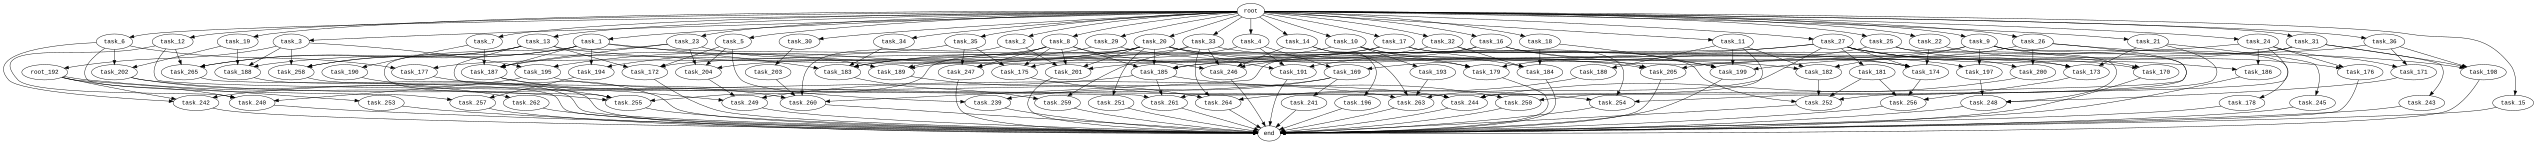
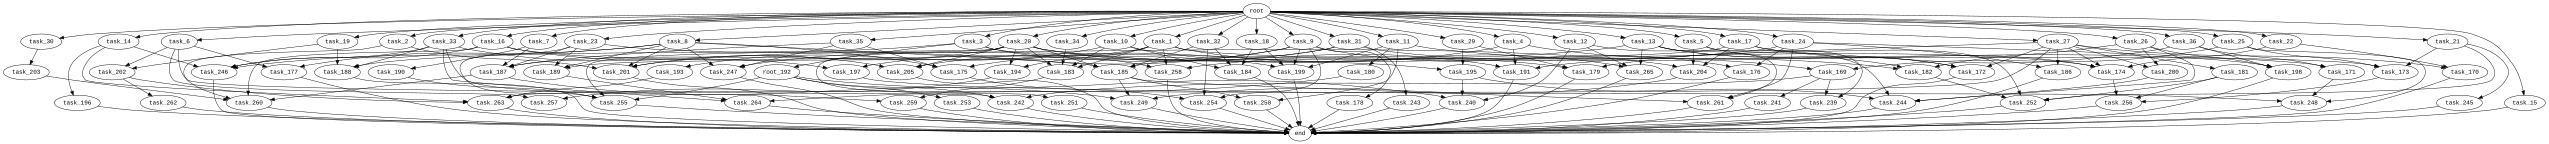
  digraph {
    fontname="Liberation Mono"
    node [fontname="Liberation Mono"]
    edge [fontname="Liberation Mono"]
    root
    task_1
    task_2
    task_3
    task_4
    task_5
    task_6
    task_7
    task_8
    task_9
    task_10
    task_11
    task_12
    task_13
    task_14
    task_15
    task_16
    task_17
    task_18
    task_19
    task_20
    task_21
    task_22
    task_23
    task_24
    task_25
    task_26
    task_27
    task_29
    task_30
    task_31
    task_32
    task_33
    task_34
    task_35
    task_36
    task_173
    task_183
    task_187
    task_194
    task_258
    task_265
    task_201
    task_260
    task_188
    n46 [label=root_192]
    task_195
    task_169
    task_175
    task_191
    task_172
    task_204
    task_239
    task_177
    task_202
    task_242
    task_257
    task_190
    task_185
    task_189
    task_246
    task_247
    task_176
    task_178
    task_197
    task_199
    task_254
    task_179
    task_184
    task_193
    task_180
    task_182
    task_250
    task_240
    task_244
    task_261
    task_196
    task_263
    end
    task_205
    task_174
    task_252
    task_251
    task_255
    task_245
    task_170
    task_171
    task_186
    task_248
    task_198
    task_200
    task_181
    task_203
    task_243
    task_259
    task_264
    task_256
    task_249
    task_253
    task_241
    task_262
    root -> task_1
    root -> task_2
    root -> task_3
    root -> task_4
    root -> task_5
    root -> task_6
    root -> task_7
    root -> task_8
    root -> task_9
    root -> task_10
    root -> task_11
    root -> task_12
    root -> task_13
    root -> task_14
    root -> task_15
    root -> task_16
    root -> task_17
    root -> task_18
    root -> task_19
    root -> task_20
    root -> task_21
    root -> task_22
    root -> task_23
    root -> task_24
    root -> task_25
    root -> task_26
    root -> task_27
    root -> task_29
    root -> task_30
    root -> task_31
    root -> task_32
    root -> task_33
    root -> task_34
    root -> task_35
    root -> task_36
    task_1 -> task_173
    task_1 -> task_183
    task_1 -> task_187
    task_1 -> task_194
    task_1 -> task_258
    task_1 -> task_265
    task_2 -> task_201
    task_2 -> task_260
    task_3 -> task_258
    task_3 -> task_188
    task_3 -> n46
    task_3 -> task_195
    task_4 -> task_169
    task_4 -> task_175
    task_4 -> task_191
    task_5 -> task_172
    task_5 -> task_204
    task_5 -> task_239
    task_6 -> task_177
    task_6 -> task_202
    task_6 -> task_242
    task_6 -> task_257
    task_7 -> task_187
    task_7 -> task_190
    task_8 -> task_201
    task_8 -> task_175
    task_8 -> task_177
    task_8 -> task_185
    task_8 -> task_189
    task_8 -> task_246
    task_8 -> task_247
    task_9 -> task_247
    task_9 -> task_176
    task_9 -> task_178
    task_9 -> task_197
    task_9 -> task_199
    task_9 -> task_254
    task_10 -> task_183
    task_10 -> task_179
    task_10 -> task_184
    task_10 -> task_193
    task_11 -> task_199
    task_11 -> task_180
    task_11 -> task_182
    task_11 -> task_250
    task_12 -> task_265
    task_12 -> task_240
    task_12 -> task_244
    task_13 -> task_258
    task_13 -> task_265
    task_13 -> task_172
    task_13 -> task_182
    task_13 -> task_261
    task_14 -> task_246
    task_14 -> task_196
    task_14 -> task_263
    task_15 -> end
    task_16 -> task_260
    task_16 -> task_246
    task_16 -> task_199
    task_16 -> task_205
    task_17 -> task_204
    task_17 -> task_189
    task_17 -> task_174
    task_17 -> task_252
    task_18 -> task_199
    task_18 -> task_184
    task_19 -> task_188
    task_19 -> task_202
    task_20 -> task_183
    task_20 -> task_194
    task_20 -> task_201
    task_20 -> task_191
    task_20 -> task_185
    task_20 -> task_205
    task_20 -> task_174
    task_20 -> task_251
    task_20 -> task_255
    task_21 -> task_173
    task_21 -> task_252
    task_21 -> task_245
    task_22 -> task_174
    task_22 -> task_170
    task_23 -> task_187
    task_23 -> task_204
    task_23 -> task_189
    task_23 -> task_255
    task_24 -> task_201
    task_24 -> task_176
    task_24 -> task_261
    task_24 -> task_171
    task_24 -> task_186
    task_25 -> task_173
    task_25 -> task_169
    task_25 -> task_248
    task_26 -> task_182
    task_26 -> task_244
    task_26 -> task_198
    task_26 -> task_200
    task_27 -> task_191
    task_27 -> task_172
    task_27 -> task_263
    task_27 -> task_174
    task_27 -> task_170
    task_27 -> task_186
    task_27 -> task_200
    task_27 -> task_181
    task_29 -> task_195
    task_29 -> task_179
    task_30 -> task_203
    task_31 -> task_185
    task_31 -> task_205
    task_31 -> task_198
    task_31 -> task_243
    task_32 -> task_185
    task_32 -> task_254
    task_32 -> task_184
    task_33 -> task_188
    task_33 -> task_246
    task_33 -> task_197
    task_33 -> task_259
    task_33 -> task_264
    task_34 -> task_183
    task_35 -> task_187
    task_35 -> task_175
    task_35 -> task_247
    task_36 -> task_179
    task_36 -> task_171
    task_36 -> task_198
    task_173 -> task_256
    task_183 -> task_259
    task_187 -> task_260
    task_187 -> task_249
    task_194 -> task_257
    task_258 -> end
    task_265 -> end
    task_201 -> end
    task_260 -> end
    task_188 -> end
    n46 -> task_242
    n46 -> task_240
    n46 -> task_255
    n46 -> task_253
    task_195 -> task_240
    task_195 -> task_244
    task_169 -> task_239
    task_169 -> task_242
    task_169 -> task_241
    task_175 -> task_254
    task_191 -> end
    task_172 -> end
    task_204 -> task_249
    task_239 -> end
    task_177 -> end
    task_202 -> task_263
    task_202 -> task_262
    task_242 -> end
-   task_257 -> end
    task_190 -> task_255
    task_185 -> task_250
    task_185 -> task_261
    task_185 -> task_249
    task_189 -> task_264
    task_246 -> end
    task_247 -> end
    task_176 -> end
    task_178 -> end
    task_197 -> task_248
    task_199 -> end
    task_254 -> end
    task_179 -> end
    task_184 -> end
    task_193 -> task_263
    task_180 -> task_264
    task_182 -> task_252
    task_250 -> end
    task_240 -> end
    task_244 -> end
    task_261 -> end
    task_196 -> end
    task_263 -> end
    task_205 -> end
    task_174 -> task_256
    task_252 -> end
    task_251 -> end
    task_255 -> end
    task_245 -> end
    task_170 -> end
    task_171 -> task_248
    task_186 -> end
    task_248 -> end
    task_198 -> end
    task_200 -> task_244
    task_181 -> task_252
    task_181 -> task_256
    task_203 -> task_260
    task_243 -> end
    task_259 -> end
    task_264 -> end
    task_256 -> end
    task_249 -> end
    task_253 -> end
    task_241 -> end
    task_262 -> end
  }
